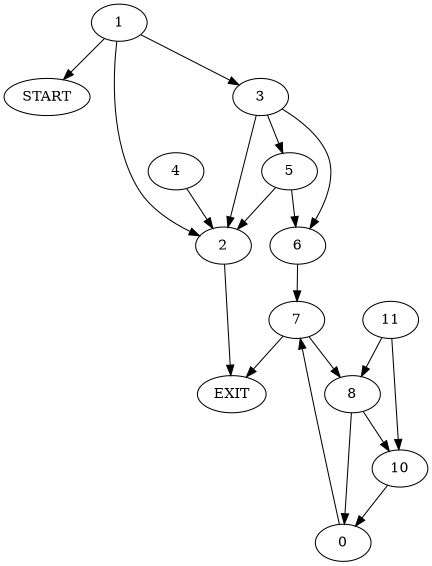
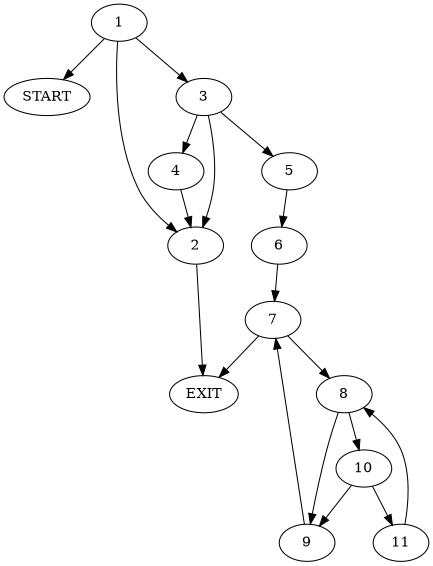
  digraph {
    n1 [label=START]
    1
    2
    3
    n5 [label=EXIT]
    4
    5
    6
    7
    8
-   9 [label=0]
+   9
    10
    11
    1 -> n1
    1 -> 2
    1 -> 3
    2 -> n5
    3 -> 2
-   3 -> 6
+   3 -> 4
    3 -> 5
    4 -> 2
-   5 -> 2
    5 -> 6
    6 -> 7
    7 -> n5
    7 -> 8
    8 -> 9
    8 -> 10
    9 -> 7
    10 -> 9
-   11 -> 10
+   10 -> 11
    11 -> 8
  }
